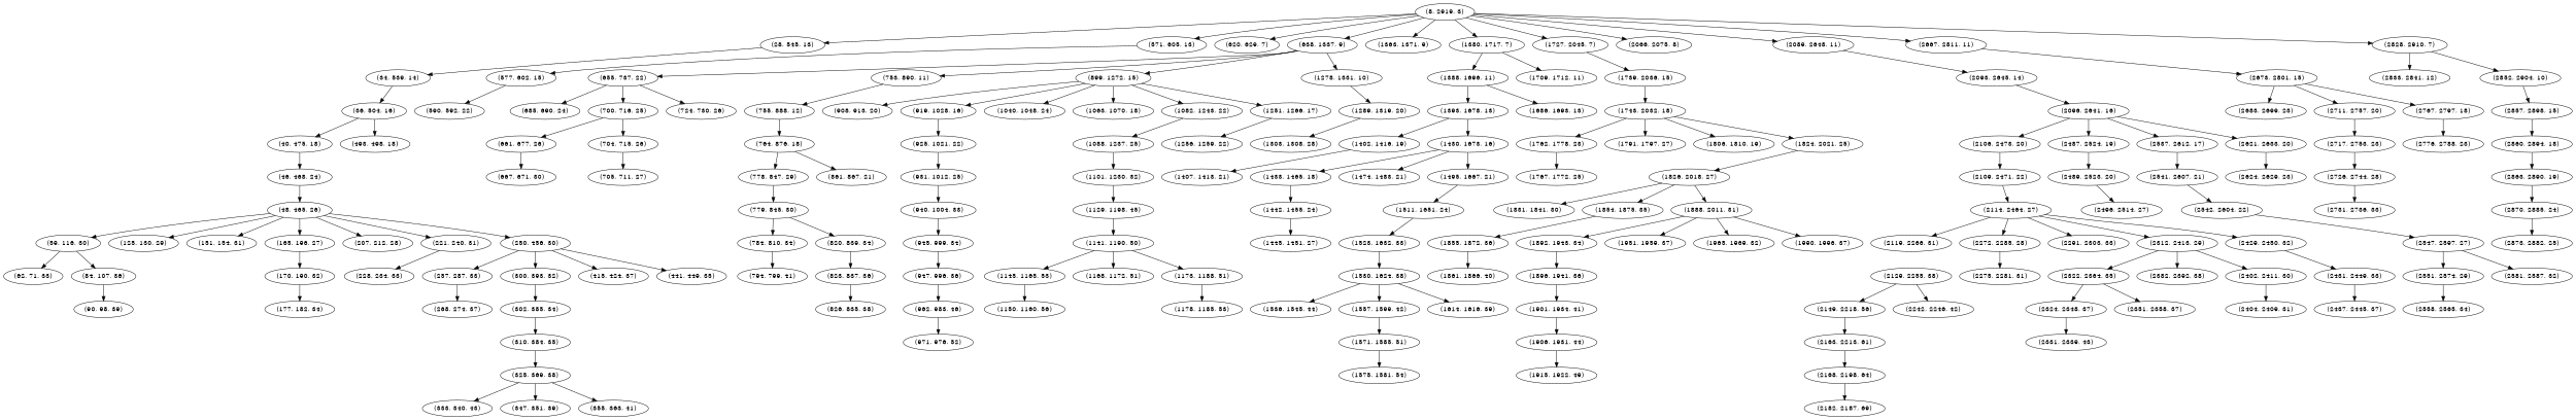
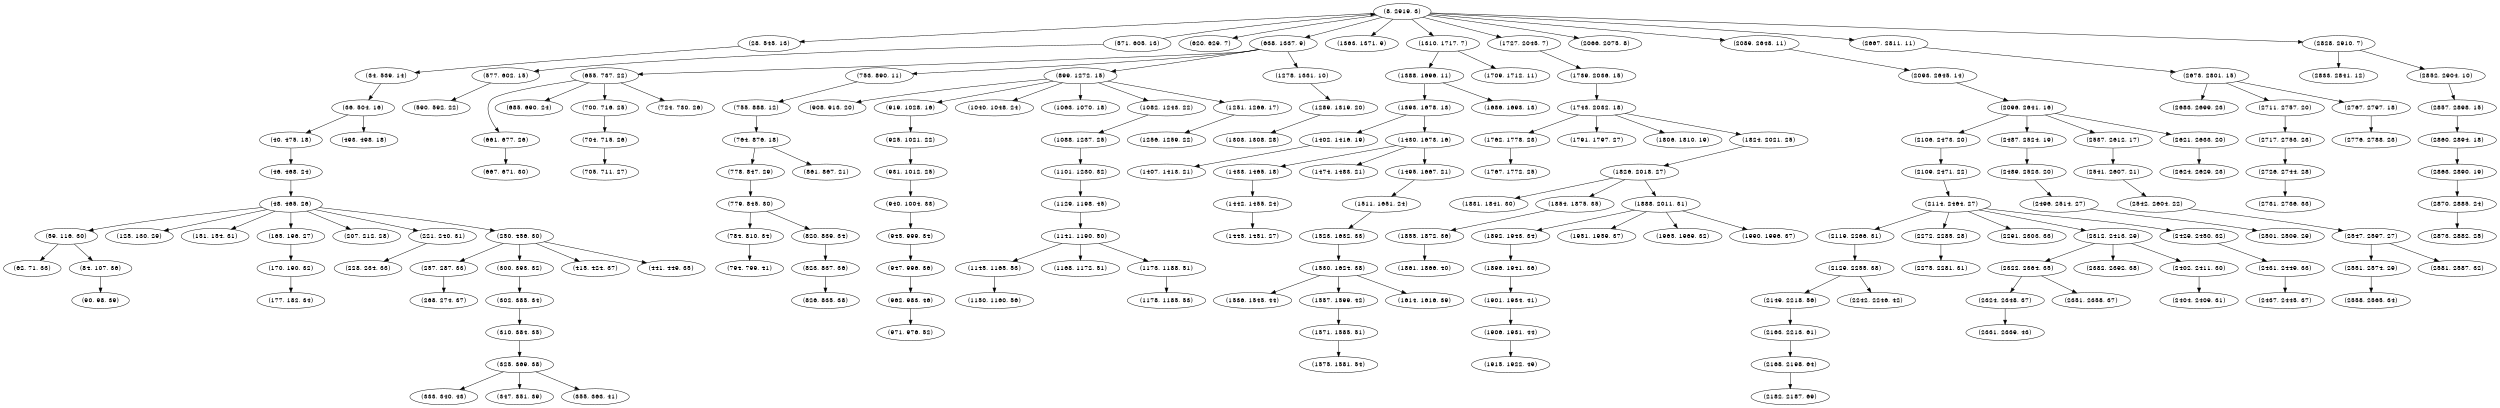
  digraph {
    "(8, 2919, 3)"
    "(28, 545, 13)"
    "(571, 605, 13)"
    "(620, 629, 7)"
    "(638, 1337, 9)"
    "(1363, 1371, 9)"
-   "(1380, 1717, 7)"
+   "(1380, 1717, 7)" [label="(1310, 1717, 7)"]
    "(1727, 2045, 7)"
    "(2066, 2075, 8)"
    "(2089, 2648, 11)"
    "(2667, 2811, 11)"
    "(2828, 2910, 7)"
    "(34, 539, 14)"
    "(577, 602, 15)"
    "(655, 737, 22)"
    "(753, 890, 11)"
    "(899, 1272, 15)"
    "(1278, 1331, 10)"
    "(1388, 1696, 11)"
    n20 [label="(1709, 1712, 11)"]
    "(1739, 2036, 15)"
    "(2093, 2645, 14)"
    "(2673, 2801, 15)"
    "(2833, 2841, 12)"
    "(2852, 2904, 10)"
    "(36, 504, 16)"
    "(40, 475, 18)"
    "(493, 498, 18)"
    "(46, 468, 24)"
    "(48, 465, 26)"
    "(59, 116, 30)"
    "(125, 130, 29)"
    "(151, 154, 31)"
    "(165, 196, 27)"
    "(207, 212, 28)"
    "(221, 240, 31)"
    "(250, 456, 30)"
    "(62, 71, 33)"
    "(84, 107, 36)"
    "(170, 190, 32)"
    "(228, 234, 33)"
    "(257, 287, 33)"
    "(300, 393, 32)"
    "(415, 424, 37)"
    "(441, 449, 35)"
    "(90, 98, 39)"
    "(177, 182, 34)"
    "(268, 274, 37)"
    "(302, 385, 34)"
    "(310, 384, 35)"
    "(325, 369, 38)"
    "(333, 340, 43)"
    "(347, 351, 39)"
    "(355, 363, 41)"
    "(590, 592, 22)"
    "(661, 677, 26)"
    "(685, 690, 24)"
    "(700, 716, 25)"
    "(724, 730, 26)"
    "(755, 888, 12)"
    "(908, 913, 20)"
    "(919, 1028, 16)"
    "(1040, 1048, 24)"
    "(1063, 1070, 18)"
    "(1082, 1243, 22)"
    "(1251, 1266, 17)"
    "(1289, 1319, 20)"
    "(667, 671, 30)"
    "(704, 715, 26)"
    "(705, 711, 27)"
    "(764, 876, 18)"
    "(778, 847, 29)"
    "(861, 867, 21)"
    "(779, 845, 30)"
    "(784, 810, 34)"
    "(820, 839, 34)"
    "(794, 799, 41)"
    "(823, 837, 36)"
    "(826, 835, 38)"
    "(925, 1021, 22)"
    "(1088, 1237, 25)"
    "(1256, 1259, 22)"
    "(931, 1012, 25)"
    "(940, 1004, 33)"
    "(945, 999, 34)"
    "(947, 996, 36)"
    "(962, 983, 46)"
    "(971, 976, 52)"
    "(1101, 1230, 32)"
    "(1129, 1198, 45)"
    "(1141, 1190, 50)"
    "(1145, 1165, 53)"
    "(1168, 1172, 51)"
    "(1173, 1188, 51)"
    "(1150, 1160, 56)"
    "(1178, 1185, 53)"
    "(1303, 1308, 28)"
    "(1393, 1678, 13)"
    "(1686, 1693, 13)"
    "(1402, 1416, 19)"
    "(1430, 1673, 16)"
    "(1407, 1413, 21)"
    "(1433, 1465, 18)"
    "(1474, 1483, 21)"
    "(1495, 1667, 21)"
    "(1442, 1455, 24)"
    "(1511, 1651, 24)"
    "(1445, 1451, 27)"
    "(1523, 1632, 33)"
    "(1530, 1624, 38)"
    "(1536, 1545, 44)"
    "(1557, 1599, 42)"
    "(1614, 1616, 39)"
    "(1571, 1585, 51)"
    "(1575, 1581, 54)"
    "(1743, 2032, 18)"
    "(1762, 1778, 23)"
    "(1791, 1797, 27)"
    "(1806, 1810, 19)"
    "(1824, 2021, 25)"
    "(1767, 1772, 25)"
    "(1826, 2018, 27)"
    "(1831, 1841, 30)"
    "(1854, 1875, 35)"
    "(1888, 2011, 31)"
    "(1855, 1872, 36)"
    "(1892, 1943, 34)"
    "(1951, 1959, 37)"
    "(1965, 1969, 32)"
    "(1990, 1996, 37)"
    "(1861, 1866, 40)"
    "(1896, 1941, 36)"
    "(1901, 1934, 41)"
    "(1906, 1931, 44)"
    "(1915, 1922, 49)"
    "(2096, 2641, 16)"
    "(2106, 2473, 20)"
    "(2487, 2524, 19)"
    "(2537, 2612, 17)"
    "(2621, 2633, 20)"
    "(2109, 2471, 22)"
    "(2489, 2523, 20)"
    "(2541, 2607, 21)"
    "(2624, 2629, 23)"
    "(2114, 2464, 27)"
    "(2119, 2266, 31)"
    "(2272, 2285, 28)"
    "(2291, 2303, 33)"
    "(2312, 2413, 29)"
    "(2429, 2450, 32)"
    "(2129, 2255, 38)"
    "(2275, 2281, 31)"
    "(2322, 2364, 35)"
    "(2382, 2392, 38)"
    "(2402, 2411, 30)"
    "(2431, 2449, 33)"
    "(2149, 2218, 56)"
    "(2242, 2246, 42)"
    "(2163, 2213, 61)"
    "(2168, 2198, 64)"
    "(2182, 2187, 69)"
    "(2324, 2348, 37)"
    "(2351, 2358, 37)"
    "(2404, 2409, 31)"
    "(2331, 2339, 43)"
    "(2437, 2445, 37)"
    "(2496, 2514, 27)"
+   "(2501, 2509, 29)"
    "(2542, 2604, 22)"
    "(2547, 2597, 27)"
    "(2551, 2574, 29)"
    "(2581, 2587, 32)"
    "(2558, 2565, 34)"
    "(2683, 2699, 23)"
    "(2711, 2757, 20)"
    "(2767, 2797, 18)"
    "(2717, 2753, 23)"
    "(2776, 2788, 23)"
    "(2726, 2744, 28)"
    "(2731, 2736, 33)"
    "(2857, 2898, 15)"
    "(2860, 2894, 18)"
    "(2863, 2890, 19)"
    "(2870, 2885, 24)"
    "(2873, 2882, 25)"
    "(8, 2919, 3)" -> "(28, 545, 13)"
-   "(8, 2919, 3)" -> "(571, 605, 13)"
+   "(571, 605, 13)" -> "(8, 2919, 3)"
    "(8, 2919, 3)" -> "(620, 629, 7)"
    "(8, 2919, 3)" -> "(638, 1337, 9)"
    "(8, 2919, 3)" -> "(1363, 1371, 9)"
    "(8, 2919, 3)" -> "(1380, 1717, 7)"
    "(8, 2919, 3)" -> "(1727, 2045, 7)"
    "(8, 2919, 3)" -> "(2066, 2075, 8)"
    "(8, 2919, 3)" -> "(2089, 2648, 11)"
    "(8, 2919, 3)" -> "(2667, 2811, 11)"
    "(8, 2919, 3)" -> "(2828, 2910, 7)"
    "(28, 545, 13)" -> "(34, 539, 14)"
    "(571, 605, 13)" -> "(577, 602, 15)"
    "(638, 1337, 9)" -> "(655, 737, 22)"
    "(638, 1337, 9)" -> "(753, 890, 11)"
    "(638, 1337, 9)" -> "(899, 1272, 15)"
    "(638, 1337, 9)" -> "(1278, 1331, 10)"
    "(1380, 1717, 7)" -> "(1388, 1696, 11)"
    "(1380, 1717, 7)" -> n20
    "(1727, 2045, 7)" -> "(1739, 2036, 15)"
    "(2089, 2648, 11)" -> "(2093, 2645, 14)"
    "(2667, 2811, 11)" -> "(2673, 2801, 15)"
    "(2828, 2910, 7)" -> "(2833, 2841, 12)"
    "(2828, 2910, 7)" -> "(2852, 2904, 10)"
    "(34, 539, 14)" -> "(36, 504, 16)"
    "(577, 602, 15)" -> "(590, 592, 22)"
-   "(700, 716, 25)" -> "(661, 677, 26)"
+   "(655, 737, 22)" -> "(661, 677, 26)"
    "(655, 737, 22)" -> "(685, 690, 24)"
    "(655, 737, 22)" -> "(700, 716, 25)"
    "(655, 737, 22)" -> "(724, 730, 26)"
    "(753, 890, 11)" -> "(755, 888, 12)"
    "(899, 1272, 15)" -> "(908, 913, 20)"
    "(899, 1272, 15)" -> "(919, 1028, 16)"
    "(899, 1272, 15)" -> "(1040, 1048, 24)"
    "(899, 1272, 15)" -> "(1063, 1070, 18)"
    "(899, 1272, 15)" -> "(1082, 1243, 22)"
    "(899, 1272, 15)" -> "(1251, 1266, 17)"
    "(1278, 1331, 10)" -> "(1289, 1319, 20)"
    "(1388, 1696, 11)" -> "(1393, 1678, 13)"
    "(1388, 1696, 11)" -> "(1686, 1693, 13)"
    "(1739, 2036, 15)" -> "(1743, 2032, 18)"
    "(2093, 2645, 14)" -> "(2096, 2641, 16)"
    "(2673, 2801, 15)" -> "(2683, 2699, 23)"
    "(2673, 2801, 15)" -> "(2711, 2757, 20)"
    "(2673, 2801, 15)" -> "(2767, 2797, 18)"
    "(2852, 2904, 10)" -> "(2857, 2898, 15)"
    "(36, 504, 16)" -> "(40, 475, 18)"
    "(36, 504, 16)" -> "(493, 498, 18)"
    "(40, 475, 18)" -> "(46, 468, 24)"
    "(46, 468, 24)" -> "(48, 465, 26)"
    "(48, 465, 26)" -> "(59, 116, 30)"
    "(48, 465, 26)" -> "(125, 130, 29)"
    "(48, 465, 26)" -> "(151, 154, 31)"
    "(48, 465, 26)" -> "(165, 196, 27)"
    "(48, 465, 26)" -> "(207, 212, 28)"
    "(48, 465, 26)" -> "(221, 240, 31)"
    "(48, 465, 26)" -> "(250, 456, 30)"
    "(59, 116, 30)" -> "(62, 71, 33)"
    "(59, 116, 30)" -> "(84, 107, 36)"
    "(165, 196, 27)" -> "(170, 190, 32)"
    "(221, 240, 31)" -> "(228, 234, 33)"
    "(250, 456, 30)" -> "(257, 287, 33)"
    "(250, 456, 30)" -> "(300, 393, 32)"
    "(250, 456, 30)" -> "(415, 424, 37)"
    "(250, 456, 30)" -> "(441, 449, 35)"
    "(84, 107, 36)" -> "(90, 98, 39)"
    "(170, 190, 32)" -> "(177, 182, 34)"
    "(257, 287, 33)" -> "(268, 274, 37)"
    "(300, 393, 32)" -> "(302, 385, 34)"
    "(302, 385, 34)" -> "(310, 384, 35)"
    "(310, 384, 35)" -> "(325, 369, 38)"
    "(325, 369, 38)" -> "(333, 340, 43)"
    "(325, 369, 38)" -> "(347, 351, 39)"
    "(325, 369, 38)" -> "(355, 363, 41)"
    "(661, 677, 26)" -> "(667, 671, 30)"
    "(700, 716, 25)" -> "(704, 715, 26)"
    "(755, 888, 12)" -> "(764, 876, 18)"
    "(919, 1028, 16)" -> "(925, 1021, 22)"
    "(1082, 1243, 22)" -> "(1088, 1237, 25)"
    "(1251, 1266, 17)" -> "(1256, 1259, 22)"
    "(1289, 1319, 20)" -> "(1303, 1308, 28)"
    "(704, 715, 26)" -> "(705, 711, 27)"
    "(764, 876, 18)" -> "(778, 847, 29)"
    "(764, 876, 18)" -> "(861, 867, 21)"
    "(778, 847, 29)" -> "(779, 845, 30)"
    "(779, 845, 30)" -> "(784, 810, 34)"
    "(779, 845, 30)" -> "(820, 839, 34)"
    "(784, 810, 34)" -> "(794, 799, 41)"
    "(820, 839, 34)" -> "(823, 837, 36)"
    "(823, 837, 36)" -> "(826, 835, 38)"
    "(925, 1021, 22)" -> "(931, 1012, 25)"
    "(1088, 1237, 25)" -> "(1101, 1230, 32)"
    "(931, 1012, 25)" -> "(940, 1004, 33)"
    "(940, 1004, 33)" -> "(945, 999, 34)"
    "(945, 999, 34)" -> "(947, 996, 36)"
    "(947, 996, 36)" -> "(962, 983, 46)"
    "(962, 983, 46)" -> "(971, 976, 52)"
    "(1101, 1230, 32)" -> "(1129, 1198, 45)"
    "(1129, 1198, 45)" -> "(1141, 1190, 50)"
    "(1141, 1190, 50)" -> "(1145, 1165, 53)"
    "(1141, 1190, 50)" -> "(1168, 1172, 51)"
    "(1141, 1190, 50)" -> "(1173, 1188, 51)"
    "(1145, 1165, 53)" -> "(1150, 1160, 56)"
    "(1173, 1188, 51)" -> "(1178, 1185, 53)"
    "(1393, 1678, 13)" -> "(1402, 1416, 19)"
    "(1393, 1678, 13)" -> "(1430, 1673, 16)"
    "(1402, 1416, 19)" -> "(1407, 1413, 21)"
    "(1430, 1673, 16)" -> "(1433, 1465, 18)"
    "(1430, 1673, 16)" -> "(1474, 1483, 21)"
    "(1430, 1673, 16)" -> "(1495, 1667, 21)"
    "(1433, 1465, 18)" -> "(1442, 1455, 24)"
    "(1495, 1667, 21)" -> "(1511, 1651, 24)"
    "(1442, 1455, 24)" -> "(1445, 1451, 27)"
    "(1511, 1651, 24)" -> "(1523, 1632, 33)"
    "(1523, 1632, 33)" -> "(1530, 1624, 38)"
    "(1530, 1624, 38)" -> "(1536, 1545, 44)"
    "(1530, 1624, 38)" -> "(1557, 1599, 42)"
    "(1530, 1624, 38)" -> "(1614, 1616, 39)"
    "(1557, 1599, 42)" -> "(1571, 1585, 51)"
    "(1571, 1585, 51)" -> "(1575, 1581, 54)"
    "(1743, 2032, 18)" -> "(1762, 1778, 23)"
    "(1743, 2032, 18)" -> "(1791, 1797, 27)"
    "(1743, 2032, 18)" -> "(1806, 1810, 19)"
    "(1743, 2032, 18)" -> "(1824, 2021, 25)"
    "(1762, 1778, 23)" -> "(1767, 1772, 25)"
    "(1824, 2021, 25)" -> "(1826, 2018, 27)"
    "(1826, 2018, 27)" -> "(1831, 1841, 30)"
    "(1826, 2018, 27)" -> "(1854, 1875, 35)"
    "(1826, 2018, 27)" -> "(1888, 2011, 31)"
    "(1854, 1875, 35)" -> "(1855, 1872, 36)"
    "(1888, 2011, 31)" -> "(1892, 1943, 34)"
    "(1888, 2011, 31)" -> "(1951, 1959, 37)"
    "(1888, 2011, 31)" -> "(1965, 1969, 32)"
    "(1888, 2011, 31)" -> "(1990, 1996, 37)"
    "(1855, 1872, 36)" -> "(1861, 1866, 40)"
    "(1892, 1943, 34)" -> "(1896, 1941, 36)"
    "(1896, 1941, 36)" -> "(1901, 1934, 41)"
    "(1901, 1934, 41)" -> "(1906, 1931, 44)"
    "(1906, 1931, 44)" -> "(1915, 1922, 49)"
    "(2096, 2641, 16)" -> "(2106, 2473, 20)"
    "(2096, 2641, 16)" -> "(2487, 2524, 19)"
    "(2096, 2641, 16)" -> "(2537, 2612, 17)"
    "(2096, 2641, 16)" -> "(2621, 2633, 20)"
    "(2106, 2473, 20)" -> "(2109, 2471, 22)"
    "(2487, 2524, 19)" -> "(2489, 2523, 20)"
    "(2537, 2612, 17)" -> "(2541, 2607, 21)"
    "(2621, 2633, 20)" -> "(2624, 2629, 23)"
    "(2109, 2471, 22)" -> "(2114, 2464, 27)"
    "(2489, 2523, 20)" -> "(2496, 2514, 27)"
    "(2541, 2607, 21)" -> "(2542, 2604, 22)"
    "(2114, 2464, 27)" -> "(2119, 2266, 31)"
    "(2114, 2464, 27)" -> "(2272, 2285, 28)"
    "(2114, 2464, 27)" -> "(2291, 2303, 33)"
    "(2114, 2464, 27)" -> "(2312, 2413, 29)"
    "(2114, 2464, 27)" -> "(2429, 2450, 32)"
+   "(2119, 2266, 31)" -> "(2129, 2255, 38)"
    "(2272, 2285, 28)" -> "(2275, 2281, 31)"
    "(2312, 2413, 29)" -> "(2322, 2364, 35)"
    "(2312, 2413, 29)" -> "(2382, 2392, 38)"
    "(2312, 2413, 29)" -> "(2402, 2411, 30)"
    "(2429, 2450, 32)" -> "(2431, 2449, 33)"
    "(2129, 2255, 38)" -> "(2149, 2218, 56)"
    "(2129, 2255, 38)" -> "(2242, 2246, 42)"
    "(2322, 2364, 35)" -> "(2324, 2348, 37)"
    "(2322, 2364, 35)" -> "(2351, 2358, 37)"
    "(2402, 2411, 30)" -> "(2404, 2409, 31)"
    "(2431, 2449, 33)" -> "(2437, 2445, 37)"
    "(2149, 2218, 56)" -> "(2163, 2213, 61)"
    "(2163, 2213, 61)" -> "(2168, 2198, 64)"
    "(2168, 2198, 64)" -> "(2182, 2187, 69)"
    "(2324, 2348, 37)" -> "(2331, 2339, 43)"
+   "(2496, 2514, 27)" -> "(2501, 2509, 29)"
    "(2542, 2604, 22)" -> "(2547, 2597, 27)"
    "(2547, 2597, 27)" -> "(2551, 2574, 29)"
    "(2547, 2597, 27)" -> "(2581, 2587, 32)"
    "(2551, 2574, 29)" -> "(2558, 2565, 34)"
    "(2711, 2757, 20)" -> "(2717, 2753, 23)"
    "(2767, 2797, 18)" -> "(2776, 2788, 23)"
    "(2717, 2753, 23)" -> "(2726, 2744, 28)"
    "(2726, 2744, 28)" -> "(2731, 2736, 33)"
    "(2857, 2898, 15)" -> "(2860, 2894, 18)"
    "(2860, 2894, 18)" -> "(2863, 2890, 19)"
    "(2863, 2890, 19)" -> "(2870, 2885, 24)"
    "(2870, 2885, 24)" -> "(2873, 2882, 25)"
  }
